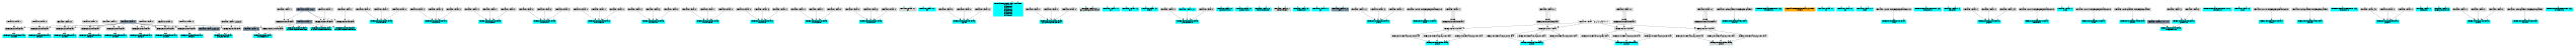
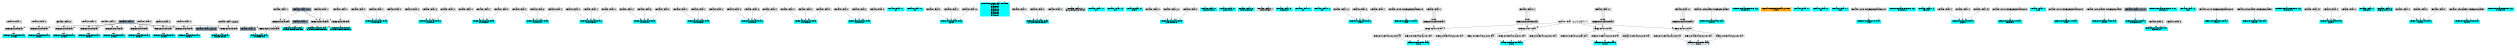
  digraph {
    node [color=lightgray shape=box style=filled]
    edge [headlabel=0]
    n1 [color=cyan label="VFXExpressionCombine Float2\nCount_a"]
    n2 [label="VFXExpressionMax Float"]
    n3 [label="VFXValue`1 Float (1)"]
    n4 [color=lightslategray label="VFXValue`1 Float (0)"]
    n5 [label="VFXExpressionMax Float"]
    n6 [label="VFXExpressionMax Float"]
    n7 [label="VFXExpressionMax Float"]
    n8 [label="VFXExpressionMax Float"]
    n9 [label="VFXExpressionMax Float"]
    n10 [label="VFXExpressionMax Float"]
    n11 [label="VFXExpressionMax Float"]
    n12 [label="VFXExpressionMax Float"]
    n13 [label="VFXExpressionSubtract Float"]
    n14 [color=cyan label="VFXExpressionCombine Float2\nDelay_a"]
    n15 [color=cyan label="VFXExpressionCombine Float2\nCount_a"]
    n16 [color=cyan label="VFXExpressionCombine Float2\nDelay_a"]
    n17 [color=cyan label="VFXExpressionCombine Float2\nCount_a"]
    n18 [color=cyan label="VFXExpressionCombine Float2\nDelay_a"]
    n19 [color=cyan label="VFXExpressionCombine Float2\nCount_a"]
    n20 [color=cyan label="VFXExpressionCombine Float2\nDelay_a"]
    n21 [color=cyan label="VFXExpressionMin Float\nArcSphere_arc_a"]
    n22 [color=cyan label="VFXExpressionPow Float\nvolumeFactor_a"]
    n23 [label="VFXValue`1 Float (0)"]
    n24 [color=cyan label="VFXExpressionCombine Float3\nbounds_center"]
    n25 [label="VFXValue`1 Float (0)"]
    n26 [label="VFXValue`1 Float (1)"]
    n27 [label="VFXValue`1 Float (0)"]
    n28 [color=cyan label="VFXExpressionCombine Float3\nbounds_size"]
    n29 [label="VFXValue`1 Float (2)"]
    n30 [label="VFXValue`1 Float (3)"]
    n31 [label="VFXValue`1 Float (2)"]
    n32 [label="VFXValue`1 Float (20)"]
    n33 [label="VFXValue`1 Float (0)"]
    n34 [color=cyan label="VFXExpressionCombine Float3\nbounds_center"]
    n35 [label="VFXValue`1 Float (0)"]
    n36 [label="VFXValue`1 Float (1)"]
    n37 [label="VFXValue`1 Float (0)"]
    n38 [color=cyan label="VFXExpressionCombine Float3\nbounds_size"]
    n39 [label="VFXValue`1 Float (2)"]
    n40 [label="VFXValue`1 Float (3)"]
    n41 [label="VFXValue`1 Float (2)"]
    n42 [color=cyan label="VFXExpressionCombine Float3\nbounds_center"]
    n43 [label="VFXValue`1 Float (0)"]
    n44 [label="VFXValue`1 Float (1)"]
    n45 [label="VFXValue`1 Float (0)"]
    n46 [color=cyan label="VFXExpressionCombine Float3\nbounds_size"]
    n47 [label="VFXValue`1 Float (2)"]
    n48 [label="VFXValue`1 Float (3)"]
    n49 [label="VFXValue`1 Float (2)"]
    n50 [label="VFXValue`1 Float (1)"]
    n51 [label="VFXValue`1 Float (0)"]
    n52 [color=cyan label="VFXExpressionCombine Float3\nbounds_center"]
    n53 [label="VFXValue`1 Float (0)"]
    n54 [label="VFXValue`1 Float (1)"]
    n55 [label="VFXValue`1 Float (0)"]
    n56 [color=cyan label="VFXExpressionCombine Float3\nbounds_size"]
    n57 [label="VFXValue`1 Float (2)"]
    n58 [label="VFXValue`1 Float (3)"]
    n59 [label="VFXValue`1 Float (2)"]
    n60 [label="VFXValue`1 Float (2)"]
    n61 [label="VFXValue`1 Float (0)"]
    n62 [color=cyan label="VFXExpressionCombine Float3\nbounds_center"]
    n63 [label="VFXValue`1 Float (0)"]
    n64 [label="VFXValue`1 Float (1)"]
    n65 [label="VFXValue`1 Float (0)"]
    n66 [color=cyan label="VFXExpressionCombine Float3\nbounds_size"]
    n67 [label="VFXValue`1 Float (2)"]
    n68 [label="VFXValue`1 Float (3)"]
    n69 [label="VFXValue`1 Float (2)"]
-   n70 [color=cyan label="VFXValue`1 Float (0,1)\nA_a" fillcolor=lightgray]
+   n70 [color=cyan label="VFXValue`1 Float (0,1)\nA_a"]
    n71 [color=cyan label="VFXValue`1 Float (0,2)\nB_a"]
    n72 [color=cyan label="VFXExpressionCombine Float3\nAngle_a"]
    n73 [label="VFXValue`1 Float (0)"]
    n74 [label="VFXValue`1 Float (0)"]
    n75 [label="VFXValue`1 Float (10)"]
    n76 [color=cyan label="VFXBuiltInExpression Float (DeltaTime)\ndeltaTime_b\ndeltaTime_a\ndeltaTime_b\ndeltaTime_c\ndeltaTime_d\ndeltaTime_a\ndeltaTime_a\ndeltaTime_a"]
    n77 [color=cyan label="VFXExpressionCombine Float3\nArcSphere_sphere_center_a"]
    n78 [label="VFXValue`1 Float (0)"]
    n79 [label="VFXValue`1 Float (0)"]
    n80 [label="VFXValue`1 Float (0)"]
    n81 [color=cyan fillcolor=lightgray label="VFXValue`1 Float (0,1)\nArcSphere_sphere_radius_a"]
    n82 [label="VFXValue`1 Float (6,283185)"]
    n83 [color=lightslategray label="VFXValue`1 Float (6,283185)"]
    n84 [color=lightslategray label="VFXValue`1 Float (1)"]
    n85 [color=cyan label="VFXExpressionDivide Float\ninvSoftParticlesFadeDistance"]
    n86 [color=cyan label="VFXExpressionDivide Float\ninvSoftParticlesFadeDistance"]
    n87 [color=cyan label="VFXExpressionDivide Float\ninvSoftParticlesFadeDistance"]
    n88 [color=lightslategray label="VFXValue`1 Float (3)"]
    n89 [color=cyan label="VFXValue`1 Float (0,1)\nA_b"]
    n90 [color=cyan label="VFXValue`1 Float (0,3)\nB_b"]
    n91 [color=cyan label="VFXValue`1 Float (30)\nRate_a"]
    n92 [color=cyan label="VFXExpressionCombine Float3\nSphere_center_b"]
    n93 [label="VFXValue`1 Float (0)"]
-   n94 [label="VFXValue`1 Float (-0,1)" fillcolor=cyan]
+   n94 [label="VFXValue`1 Float (-0,1)"]
    n95 [label="VFXValue`1 Float (0)"]
    n96 [color=cyan label="VFXValue`1 Float (10)\nSphere_radius_b"]
    n97 [color=cyan label="VFXValue`1 Float (20)\nflipBookSize_b"]
    n98 [color=cyan label="VFXValue`1 Float (60)\nattractionForce_b"]
    n99 [color=cyan fillcolor=lightgray label="VFXValue`1 Float (0,1)\nstickDistance_b"]
    n100 [color=cyan label="VFXValue`1 Float (50)\nstickForce_b"]
    n101 [color=cyan label="VFXValue`1 Float (0,2)\nA_b"]
-   n102 [color=cyan label="VFXValue`1 Float (0,8)\nB_b" fillcolor=lightslategray]
+   n102 [color=cyan label="VFXValue`1 Float (0,8)\nB_b"]
    n103 [color=cyan label="VFXExpressionCombine Float3\nScale_c"]
    n104 [label="VFXValue`1 Float (0,1)"]
    n105 [label="VFXValue`1 Float (3)"]
    n106 [label="VFXValue`1 Float (1)"]
    n107 [color=cyan label="VFXExpressionBakeCurve Float4\nSize_d"]
    n108 [label="VFXValue`1 Curve (UnityEngine.AnimationCurve)"]
    n109 [color=cyan label="VFXExpressionCombine Float3\nColor_e"]
    n110 [label="VFXExpressionExtractComponent Float" color="" style=""]
    n111 [label="VFXExpressionMul Float4" color="" style=""]
    n112 [label="VFXExpressionExtractComponent Float" color="" style=""]
    n113 [label="VFXExpressionExtractComponent Float" color="" style=""]
    n114 [label="VFXValue`1 Float4 ((16.6, 42.8, 95.9, 1.0))" color="" style=""]
    n115 [label="VFXExpressionMul Float4" color="" style=""]
    n116 [label="VFXExpressionMul Float4" color="" style=""]
    n117 [label="VFXExpressionMul Float4" color="" style=""]
    n118 [label="VFXExpressionExtractComponent Float" color="" style=""]
    n119 [label="VFXExpressionExtractComponent Float" color="" style=""]
    n120 [label="VFXExpressionExtractComponent Float" color="" style=""]
    n121 [label="VFXExpressionExtractComponent Float" color="" style=""]
    n122 [label="VFXExpressionExtractComponent Float" color="" style=""]
    n123 [label="VFXExpressionExtractComponent Float" color="" style=""]
    n124 [label="VFXExpressionExtractComponent Float" color="" style=""]
    n125 [label="VFXExpressionExtractComponent Float" color="" style=""]
    n126 [label="VFXExpressionExtractComponent Float" color="" style=""]
    n127 [label="VFXExpressionCombine Float4"]
    n128 [label="VFXValue`1 Float (1)"]
    n129 [color=cyan label="VFXExpressionBakeGradient Float\nColor_f"]
    n130 [label="VFXValue`1 ColorGradient (UnityEngine.Gradient)"]
    n131 [label="VFXExpressionMax Float"]
    n132 [label="VFXValue`1 Float (1)"]
    n133 [color=lightslategray label="VFXValue`1 Float (0,001)"]
    n134 [label="VFXExpressionMax Float"]
    n135 [label="VFXExpressionMax Float"]
    n136 [color=cyan label="VFXTexture2DValue Texture2D (856)\nmainTexture"]
    n137 [color=orange label="VFXAttributeExpression Float3 (position)\nValue_a"]
    n138 [color=cyan label="VFXValue`1 Float (0,1)\nA_b"]
    n139 [color=cyan label="VFXValue`1 Float (0,2)\nB_b"]
    n140 [color=cyan label="VFXExpressionCombine Float3\nColor_a"]
    n141 [label="VFXExpressionCombine Float4"]
    n142 [label="VFXValue`1 Float (0,1)"]
    n143 [color=cyan label="VFXValue`1 Float (0,2)\nSize_b"]
    n144 [color=cyan label="VFXExpressionBakeCurve Float4\nSize_c"]
    n145 [label="VFXValue`1 Curve (UnityEngine.AnimationCurve)"]
    n146 [color=cyan label="VFXTexture2DValue Texture2D (856)\nmainTexture"]
    n147 [color=cyan label="VFXValue`1 Float (0,3)\nLifetime_a"]
    n148 [color=cyan label="VFXExpressionCombine Float3\nAngle_b"]
    n149 [label="VFXValue`1 Float (0)"]
    n150 [label="VFXValue`1 Float (0)"]
    n151 [label="VFXValue`1 Float (-90)"]
    n152 [color=cyan label="VFXExpressionBakeCurve Float4\nTexIndex_b"]
    n153 [label="VFXValue`1 Curve (UnityEngine.AnimationCurve)"]
    n154 [color=cyan label="VFXValue`1 Float (2)\nSize_c"]
    n155 [color=cyan label="VFXExpressionBakeCurve Float4\nSize_d"]
    n156 [label="VFXValue`1 Curve (UnityEngine.AnimationCurve)"]
    n157 [color=cyan label="VFXExpressionCombine Float3\nColor_e"]
    n158 [label="VFXExpressionCombine Float4"]
    n159 [label="VFXValue`1 Float (0,1)"]
    n160 [color=cyan label="VFXExpressionBakeGradient Float\nColor_f"]
    n161 [label="VFXValue`1 ColorGradient (UnityEngine.Gradient)"]
    n162 [label="VFXValue`1 Float (1)"]
    n163 [color=cyan label="VFXExpressionCombine Float2\nflipBookSize"]
    n164 [color=cyan label="VFXExpressionDivide Float2\ninvFlipBookSize"]
    n165 [label="VFXValue`1 Float (3)"]
    n166 [label="VFXValue`1 Float (3)"]
    n167 [color=lightslategray label="VFXValue`1 Float2 ((1.0, 1.0))"]
    n168 [color=cyan label="VFXTexture2DValue Texture2D (20116)\nmainTexture"]
    n169 [color=cyan label="VFXValue`1 Float (15)\nSize_b"]
    n170 [color=cyan label="VFXExpressionBakeCurve Float4\nSize_c"]
    n171 [label="VFXValue`1 Curve (UnityEngine.AnimationCurve)"]
    n172 [color=cyan fillcolor=lightgray label="VFXExpressionCombine Float3\nColor_d"]
    n173 [label="VFXExpressionCombine Float4"]
    n174 [label="VFXValue`1 Float (0,1)"]
    n175 [color=cyan label="VFXExpressionBakeGradient Float\nColor_e"]
    n176 [label="VFXValue`1 ColorGradient (UnityEngine.Gradient)"]
    n177 [label="VFXValue`1 Float (1)"]
    n178 [color=cyan label="VFXTexture2DValue Texture2D (856)\nmainTexture"]
    n179 [color=cyan label="VFXExpressionCombine Float3\nAngle_a"]
    n180 [label="VFXValue`1 Float (-90)"]
    n181 [label="VFXValue`1 Float (0)"]
    n182 [label="VFXValue`1 Float (0)"]
    n183 [color=cyan label="VFXValue`1 Float (2)\nLifetime_b"]
    n184 [color=cyan label="VFXValue`1 Float (3)\nVFXExpressionMul_a"]
    n185 [color=cyan label="VFXExpressionCombine Float3\nColor_b"]
    n186 [label="VFXValue`1 Float (0)"]
    n187 [label="VFXValue`1 Float (0)"]
    n188 [label="VFXValue`1 Float (0)"]
    n189 [color=cyan label="VFXExpressionBakeGradient Float\nColor_c"]
    n190 [label="VFXValue`1 ColorGradient (UnityEngine.Gradient)"]
    n191 [color=cyan label="VFXTexture2DValue Texture2D (856)\nmainTexture"]
    n2 -> n1
    n2 -> n1 [headlabel=1]
    n3 -> n2
    n4 -> n2 [headlabel=1]
    n4 -> n5 [headlabel=1]
    n4 -> n6 [headlabel=1]
    n4 -> n7 [headlabel=1]
    n4 -> n8 [headlabel=1]
    n4 -> n9 [headlabel=1]
    n4 -> n10 [headlabel=1]
    n4 -> n11 [headlabel=1]
    n4 -> n12 [headlabel=1]
    n4 -> n13 [headlabel=1]
    n5 -> n14
    n5 -> n14 [headlabel=1]
    n6 -> n15
    n6 -> n15 [headlabel=1]
    n7 -> n16
    n7 -> n16 [headlabel=1]
    n8 -> n17
    n8 -> n17 [headlabel=1]
    n9 -> n18
    n9 -> n18 [headlabel=1]
    n10 -> n19
    n10 -> n19 [headlabel=1]
    n11 -> n20
    n11 -> n20 [headlabel=1]
    n12 -> n21
    n13 -> n22
    n23 -> n5
    n25 -> n24
    n26 -> n24 [headlabel=1]
    n27 -> n24 [headlabel=2]
    n29 -> n28
    n30 -> n28 [headlabel=1]
    n31 -> n28 [headlabel=2]
    n32 -> n6
    n33 -> n7
    n35 -> n34
    n36 -> n34 [headlabel=1]
    n37 -> n34 [headlabel=2]
    n39 -> n38
    n40 -> n38 [headlabel=1]
    n41 -> n38 [headlabel=2]
    n43 -> n42
    n44 -> n42 [headlabel=1]
    n45 -> n42 [headlabel=2]
    n47 -> n46
    n48 -> n46 [headlabel=1]
    n49 -> n46 [headlabel=2]
    n50 -> n8
    n51 -> n9
    n53 -> n52
    n54 -> n52 [headlabel=1]
    n55 -> n52 [headlabel=2]
    n57 -> n56
    n58 -> n56 [headlabel=1]
    n59 -> n56 [headlabel=2]
    n60 -> n10
    n61 -> n11
    n63 -> n62
    n64 -> n62 [headlabel=1]
    n65 -> n62 [headlabel=2]
    n67 -> n66
    n68 -> n66 [headlabel=1]
    n69 -> n66 [headlabel=2]
    n73 -> n72
    n74 -> n72 [headlabel=1]
    n75 -> n72 [headlabel=2]
    n78 -> n77
    n79 -> n77 [headlabel=1]
    n80 -> n77 [headlabel=2]
    n82 -> n12
    n83 -> n21 [headlabel=1]
    n84 -> n13
    n84 -> n85
    n84 -> n86
    n84 -> n87
    n88 -> n22 [headlabel=1]
    n93 -> n92
    n94 -> n92 [headlabel=1]
    n95 -> n92 [headlabel=2]
    n104 -> n103
    n105 -> n103 [headlabel=1]
    n106 -> n103 [headlabel=2]
    n108 -> n107 [headlabel=""]
    n110 -> n109
    n111 -> n110 [headlabel=""]
    n111 -> n112 [headlabel=""]
    n111 -> n113 [headlabel=""]
    n112 -> n109 [headlabel=1]
    n113 -> n109 [headlabel=2]
    n114 -> n111
    n114 -> n115
    n114 -> n116
    n114 -> n117
    n115 -> n118 [headlabel=""]
    n115 -> n119 [headlabel=""]
    n115 -> n120 [headlabel=""]
    n116 -> n121 [headlabel=""]
    n116 -> n122 [headlabel=""]
    n116 -> n123 [headlabel=""]
    n117 -> n124 [headlabel=""]
    n117 -> n125 [headlabel=""]
    n117 -> n126 [headlabel=""]
    n118 -> n140
    n119 -> n140 [headlabel=1]
    n120 -> n140 [headlabel=2]
    n121 -> n157
    n122 -> n157 [headlabel=1]
    n123 -> n157 [headlabel=2]
    n124 -> n172
    n125 -> n172 [headlabel=1]
    n126 -> n172 [headlabel=2]
    n127 -> n111 [headlabel=1]
    n128 -> n127
    n128 -> n127 [headlabel=1]
    n128 -> n127 [headlabel=2]
    n128 -> n127 [headlabel=3]
    n130 -> n129 [headlabel=""]
    n131 -> n85 [headlabel=1]
    n132 -> n131
    n133 -> n131 [headlabel=1]
    n133 -> n134 [headlabel=1]
    n133 -> n135 [headlabel=1]
    n134 -> n86 [headlabel=1]
    n135 -> n87 [headlabel=1]
    n141 -> n115 [headlabel=1]
    n142 -> n141
    n142 -> n141 [headlabel=1]
    n142 -> n141 [headlabel=2]
    n142 -> n141 [headlabel=3]
    n145 -> n144 [headlabel=""]
    n149 -> n148
    n150 -> n148 [headlabel=1]
    n151 -> n148 [headlabel=2]
    n153 -> n152 [headlabel=""]
    n156 -> n155 [headlabel=""]
    n158 -> n116 [headlabel=1]
    n159 -> n158
    n159 -> n158 [headlabel=1]
    n159 -> n158 [headlabel=2]
    n159 -> n158 [headlabel=3]
    n161 -> n160 [headlabel=""]
    n162 -> n134
-   n163 -> n164 [headlabel=1]
+   n164 -> n163 [headlabel=1]
    n165 -> n163
    n166 -> n163 [headlabel=1]
    n167 -> n164
    n171 -> n170 [headlabel=""]
    n173 -> n117 [headlabel=1]
    n174 -> n173
    n174 -> n173 [headlabel=1]
    n174 -> n173 [headlabel=2]
    n174 -> n173 [headlabel=3]
    n176 -> n175 [headlabel=""]
    n177 -> n135
    n180 -> n179
    n181 -> n179 [headlabel=1]
    n182 -> n179 [headlabel=2]
    n186 -> n185
    n187 -> n185 [headlabel=1]
    n188 -> n185 [headlabel=2]
    n190 -> n189 [headlabel=""]
  }
